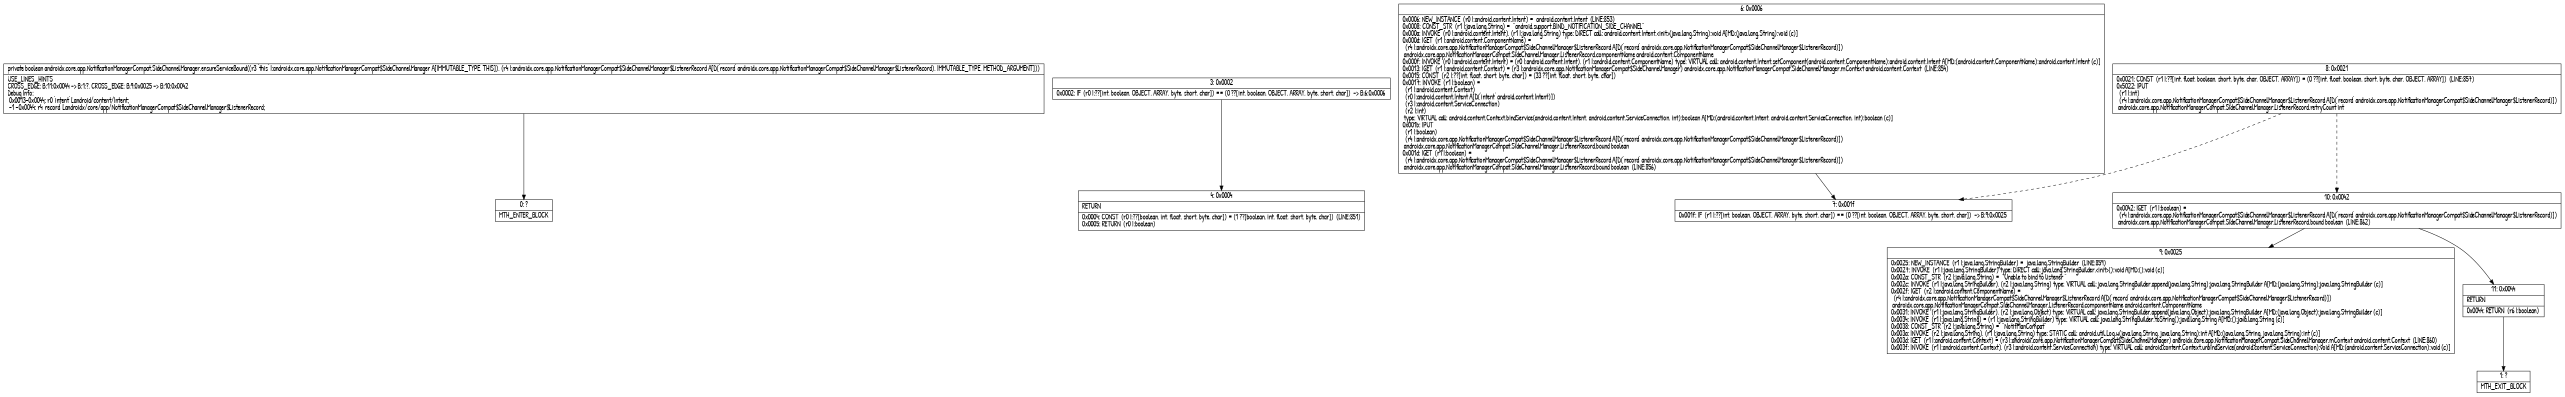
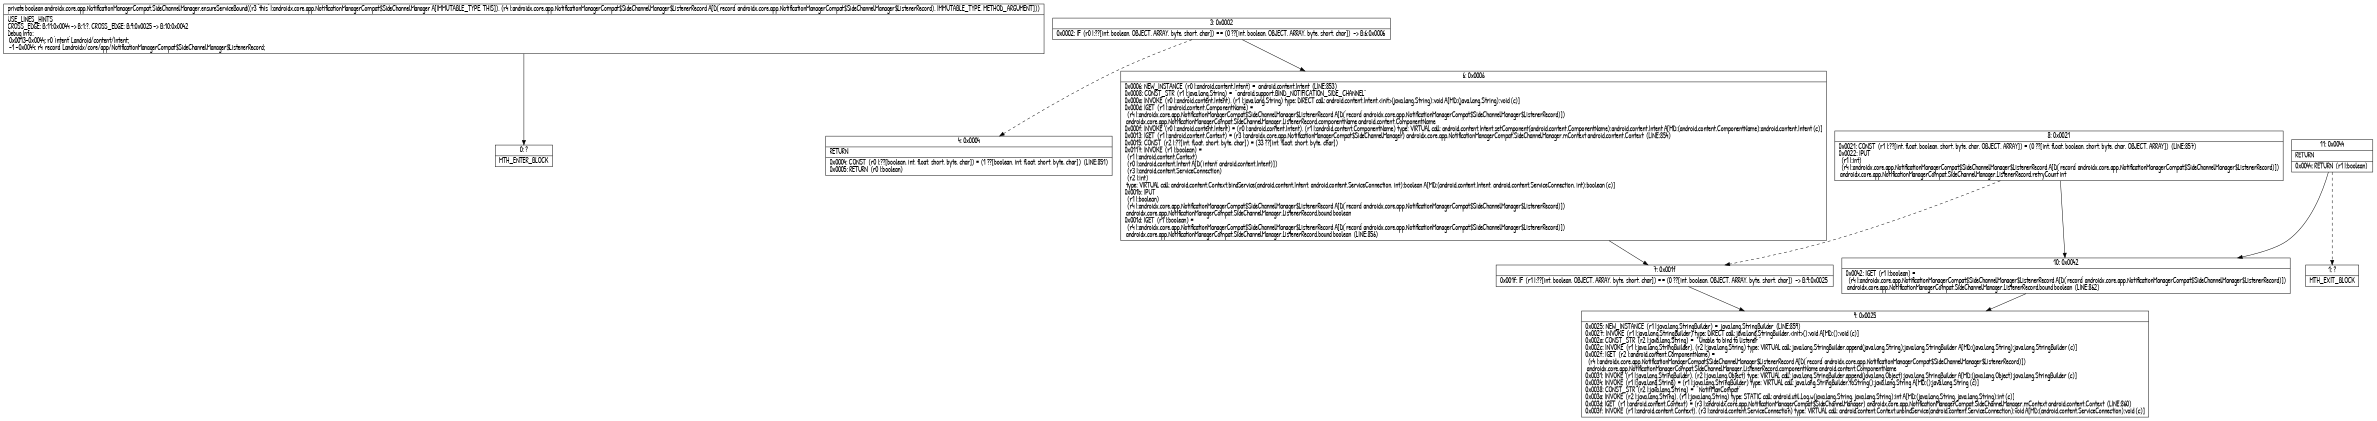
  digraph {
    fontname="Patrick Hand"
    node [fontname="Patrick Hand" shape=record]
    edge [fontname="Patrick Hand"]
    n1 [label="{0\:\ ?|MTH_ENTER_BLOCK\l}"]
    n2 [label="{3\:\ 0x0002|0x0002: IF  (r0 I:??[int, boolean, OBJECT, ARRAY, byte, short, char]) == (0 ??[int, boolean, OBJECT, ARRAY, byte, short, char])  \-\> B:6:0x0006 \l}"]
    n3 [label="{4\:\ 0x0004|RETURN\l|0x0004: CONST  (r0 I:??[boolean, int, float, short, byte, char]) = (1 ??[boolean, int, float, short, byte, char])  (LINE:851)\l0x0005: RETURN  (r0 I:boolean) \l}"]
-   n4 [label="{6\:\ 0x0006|0x0006: NEW_INSTANCE  (r0 I:android.content.Intent) =  android.content.Intent  (LINE:853)\l0x0008: CONST_STR  (r1 I:java.lang.String) =  \"android.support.BIND_NOTIFICATION_SIDE_CHANNEL\" \l0x000a: INVOKE  (r0 I:android.content.Intent), (r1 I:java.lang.String) type: DIRECT call: android.content.Intent.\<init\>(java.lang.String):void A[MD:(java.lang.String):void (c)]\l0x000d: IGET  (r1 I:android.content.ComponentName) = \l  (r4 I:androidx.core.app.NotificationManagerCompat$SideChannelManager$ListenerRecord A[D('record' androidx.core.app.NotificationManagerCompat$SideChannelManager$ListenerRecord)])\l androidx.core.app.NotificationManagerCompat.SideChannelManager.ListenerRecord.componentName android.content.ComponentName \l0x000f: INVOKE  (r0 I:android.content.Intent) = (r0 I:android.content.Intent), (r1 I:android.content.ComponentName) type: VIRTUAL call: android.content.Intent.setComponent(android.content.ComponentName):android.content.Intent A[MD:(android.content.ComponentName):android.content.Intent (c)]\l0x0013: IGET  (r1 I:android.content.Context) = (r3 I:androidx.core.app.NotificationManagerCompat$SideChannelManager) androidx.core.app.NotificationManagerCompat.SideChannelManager.mContext android.content.Context  (LINE:854)\l0x0015: CONST  (r2 I:??[int, float, short, byte, char]) = (33 ??[int, float, short, byte, char]) \l0x0017: INVOKE  (r1 I:boolean) = \l  (r1 I:android.content.Context)\l  (r0 I:android.content.Intent A[D('intent' android.content.Intent)])\l  (r3 I:android.content.ServiceConnection)\l  (r2 I:int)\l type: VIRTUAL call: android.content.Context.bindService(android.content.Intent, android.content.ServiceConnection, int):boolean A[MD:(android.content.Intent, android.content.ServiceConnection, int):boolean (c)]\l0x001b: IPUT  \l  (r1 I:boolean)\l  (r4 I:androidx.core.app.NotificationManagerCompat$SideChannelManager$ListenerRecord A[D('record' androidx.core.app.NotificationManagerCompat$SideChannelManager$ListenerRecord)])\l androidx.core.app.NotificationManagerCompat.SideChannelManager.ListenerRecord.bound boolean \l0x001d: IGET  (r1 I:boolean) = \l  (r4 I:androidx.core.app.NotificationManagerCompat$SideChannelManager$ListenerRecord A[D('record' androidx.core.app.NotificationManagerCompat$SideChannelManager$ListenerRecord)])\l androidx.core.app.NotificationManagerCompat.SideChannelManager.ListenerRecord.bound boolean  (LINE:856)\l}"]
+   n4 [label="{6\:\ 0x0006|0x0006: NEW_INSTANCE  (r0 I:android.content.Intent) =  android.content.Intent  (LINE:853)\l0x0008: CONST_STR  (r1 I:java.lang.String) =  \"android.support.BIND_NOTIFICATION_SIDE_CHANNEL\" \l0x000a: INVOKE  (r0 I:android.content.Intent), (r1 I:java.lang.String) type: DIRECT call: android.content.Intent.\<init\>(java.lang.String):void A[MD:(java.lang.String):void (c)]\l0x000d: IGET  (r1 I:android.content.ComponentName) = \l  (r4 I:androidx.core.app.NotificationManagerCompat$SideChannelManager$ListenerRecord A[D('record' androidx.core.app.NotificationManagerCompat$SideChannelManager$ListenerRecord)])\l androidx.core.app.NotificationManagerCompat.SideChannelManager.ListenerRecord.componentName android.content.ComponentName \l0x000f: INVOKE  (r0 I:android.content.Intent) = (r0 I:android.content.Intent), (r1 I:android.content.ComponentName) type: VIRTUAL call: android.content.Intent.setComponent(android.content.ComponentName):android.content.Intent A[MD:(android.content.ComponentName):android.content.Intent (c)]\l0x0013: IGET  (r1 I:android.content.Context) = (r3 I:androidx.core.app.NotificationManagerCompat$SideChannelManager) androidx.core.app.NotificationManagerCompat.SideChannelManager.mContext android.content.Context  (LINE:854)\l0x0015: CONST  (r2 I:??[int, float, short, byte, char]) = (33 ??[int, float, short, byte, char]) \l0x0117: INVOKE  (r1 I:boolean) = \l  (r1 I:android.content.Context)\l  (r0 I:android.content.Intent A[D('intent' android.content.Intent)])\l  (r3 I:android.content.ServiceConnection)\l  (r2 I:int)\l type: VIRTUAL call: android.content.Context.bindService(android.content.Intent, android.content.ServiceConnection, int):boolean A[MD:(android.content.Intent, android.content.ServiceConnection, int):boolean (c)]\l0x001b: IPUT  \l  (r1 I:boolean)\l  (r4 I:androidx.core.app.NotificationManagerCompat$SideChannelManager$ListenerRecord A[D('record' androidx.core.app.NotificationManagerCompat$SideChannelManager$ListenerRecord)])\l androidx.core.app.NotificationManagerCompat.SideChannelManager.ListenerRecord.bound boolean \l0x001d: IGET  (r1 I:boolean) = \l  (r4 I:androidx.core.app.NotificationManagerCompat$SideChannelManager$ListenerRecord A[D('record' androidx.core.app.NotificationManagerCompat$SideChannelManager$ListenerRecord)])\l androidx.core.app.NotificationManagerCompat.SideChannelManager.ListenerRecord.bound boolean  (LINE:856)\l}"]
    n5 [label="{7\:\ 0x001f|0x001f: IF  (r1 I:??[int, boolean, OBJECT, ARRAY, byte, short, char]) == (0 ??[int, boolean, OBJECT, ARRAY, byte, short, char])  \-\> B:9:0x0025 \l}"]
    n6 [label="{1\:\ ?|MTH_EXIT_BLOCK\l}"]
    n7 [label="{9\:\ 0x0025|0x0025: NEW_INSTANCE  (r1 I:java.lang.StringBuilder) =  java.lang.StringBuilder  (LINE:859)\l0x0027: INVOKE  (r1 I:java.lang.StringBuilder) type: DIRECT call: java.lang.StringBuilder.\<init\>():void A[MD:():void (c)]\l0x002a: CONST_STR  (r2 I:java.lang.String) =  \"Unable to bind to listener \" \l0x002c: INVOKE  (r1 I:java.lang.StringBuilder), (r2 I:java.lang.String) type: VIRTUAL call: java.lang.StringBuilder.append(java.lang.String):java.lang.StringBuilder A[MD:(java.lang.String):java.lang.StringBuilder (c)]\l0x002f: IGET  (r2 I:android.content.ComponentName) = \l  (r4 I:androidx.core.app.NotificationManagerCompat$SideChannelManager$ListenerRecord A[D('record' androidx.core.app.NotificationManagerCompat$SideChannelManager$ListenerRecord)])\l androidx.core.app.NotificationManagerCompat.SideChannelManager.ListenerRecord.componentName android.content.ComponentName \l0x0031: INVOKE  (r1 I:java.lang.StringBuilder), (r2 I:java.lang.Object) type: VIRTUAL call: java.lang.StringBuilder.append(java.lang.Object):java.lang.StringBuilder A[MD:(java.lang.Object):java.lang.StringBuilder (c)]\l0x0034: INVOKE  (r1 I:java.lang.String) = (r1 I:java.lang.StringBuilder) type: VIRTUAL call: java.lang.StringBuilder.toString():java.lang.String A[MD:():java.lang.String (c)]\l0x0038: CONST_STR  (r2 I:java.lang.String) =  \"NotifManCompat\" \l0x003a: INVOKE  (r2 I:java.lang.String), (r1 I:java.lang.String) type: STATIC call: android.util.Log.w(java.lang.String, java.lang.String):int A[MD:(java.lang.String, java.lang.String):int (c)]\l0x003d: IGET  (r1 I:android.content.Context) = (r3 I:androidx.core.app.NotificationManagerCompat$SideChannelManager) androidx.core.app.NotificationManagerCompat.SideChannelManager.mContext android.content.Context  (LINE:860)\l0x003f: INVOKE  (r1 I:android.content.Context), (r3 I:android.content.ServiceConnection) type: VIRTUAL call: android.content.Context.unbindService(android.content.ServiceConnection):void A[MD:(android.content.ServiceConnection):void (c)]\l}"]
-   n8 [label="{8\:\ 0x0021|0x0021: CONST  (r1 I:??[int, float, boolean, short, byte, char, OBJECT, ARRAY]) = (0 ??[int, float, boolean, short, byte, char, OBJECT, ARRAY])  (LINE:857)\l0x5022: IPUT  \l  (r1 I:int)\l  (r4 I:androidx.core.app.NotificationManagerCompat$SideChannelManager$ListenerRecord A[D('record' androidx.core.app.NotificationManagerCompat$SideChannelManager$ListenerRecord)])\l androidx.core.app.NotificationManagerCompat.SideChannelManager.ListenerRecord.retryCount int \l}"]
+   n8 [label="{8\:\ 0x0021|0x0021: CONST  (r1 I:??[int, float, boolean, short, byte, char, OBJECT, ARRAY]) = (0 ??[int, float, boolean, short, byte, char, OBJECT, ARRAY])  (LINE:857)\l0x0022: IPUT  \l  (r1 I:int)\l  (r4 I:androidx.core.app.NotificationManagerCompat$SideChannelManager$ListenerRecord A[D('record' androidx.core.app.NotificationManagerCompat$SideChannelManager$ListenerRecord)])\l androidx.core.app.NotificationManagerCompat.SideChannelManager.ListenerRecord.retryCount int \l}"]
    n9 [label="{10\:\ 0x0042|0x0042: IGET  (r1 I:boolean) = \l  (r4 I:androidx.core.app.NotificationManagerCompat$SideChannelManager$ListenerRecord A[D('record' androidx.core.app.NotificationManagerCompat$SideChannelManager$ListenerRecord)])\l androidx.core.app.NotificationManagerCompat.SideChannelManager.ListenerRecord.bound boolean  (LINE:862)\l}"]
-   n10 [label="{11\:\ 0x0044|RETURN\l|0x0044: RETURN  (r6 I:boolean) \l}"]
+   n10 [label="{11\:\ 0x0044|RETURN\l|0x0044: RETURN  (r1 I:boolean) \l}"]
    n11 [label="{private boolean androidx.core.app.NotificationManagerCompat.SideChannelManager.ensureServiceBound((r3 'this' I:androidx.core.app.NotificationManagerCompat$SideChannelManager A[IMMUTABLE_TYPE, THIS]), (r4 I:androidx.core.app.NotificationManagerCompat$SideChannelManager$ListenerRecord A[D('record' androidx.core.app.NotificationManagerCompat$SideChannelManager$ListenerRecord), IMMUTABLE_TYPE, METHOD_ARGUMENT]))  | USE_LINES_HINTS\lCROSS_EDGE: B:11:0x0044 \-\> B:1:?, CROSS_EDGE: B:9:0x0025 \-\> B:10:0x0042\lDebug Info:\l  0x0013\-0x0044: r0 'intent' Landroid\/content\/Intent;\l  \-1 \-0x0044: r4 'record' Landroidx\/core\/app\/NotificationManagerCompat$SideChannelManager$ListenerRecord;\l}"]
-   n2 -> n3 [style=solid]
+   n2 -> n3 [style=dashed]
+   n2 -> n4
    n4 -> n5
+   n5 -> n7
    n8 -> n5 [style=dashed]
-   n8 -> n9 [style=dashed]
+   n8 -> n9
    n9 -> n7
-   n9 -> n10
-   n10 -> n6
+   n10 -> n9
+   n10 -> n6 [style=dashed]
    n11 -> n1
  }
